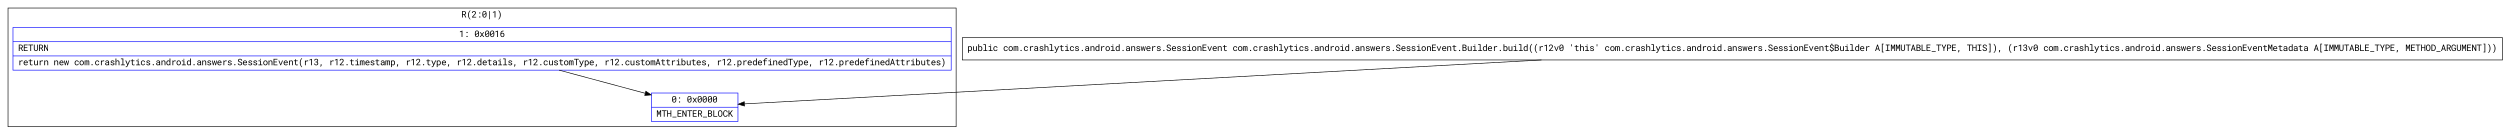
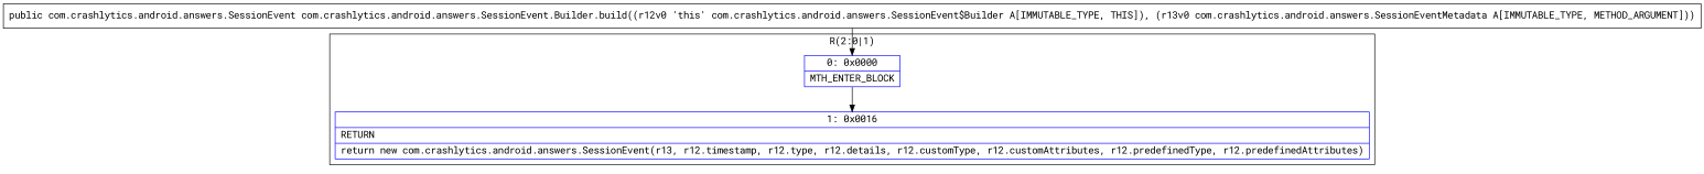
  digraph {
    fontname="Roboto Mono"
    node [color=blue shape=record fontname="Roboto Mono"]
    edge [fontname="Roboto Mono"]
    n1 [label="{0\:\ 0x0000|MTH_ENTER_BLOCK\l}"]
    n2 [label="{1\:\ 0x0016|RETURN\l|return new com.crashlytics.android.answers.SessionEvent(r13, r12.timestamp, r12.type, r12.details, r12.customType, r12.customAttributes, r12.predefinedType, r12.predefinedAttributes)\l}"]
    n3 [label="{public com.crashlytics.android.answers.SessionEvent com.crashlytics.android.answers.SessionEvent.Builder.build((r12v0 'this' com.crashlytics.android.answers.SessionEvent$Builder A[IMMUTABLE_TYPE, THIS]), (r13v0 com.crashlytics.android.answers.SessionEventMetadata A[IMMUTABLE_TYPE, METHOD_ARGUMENT])) }" color=""]
    subgraph cluster_1 {
      label="R(2:0|1)"
      n1
      n2
    }
-   n2 -> n1
+   n1 -> n2
    n3 -> n1
  }
